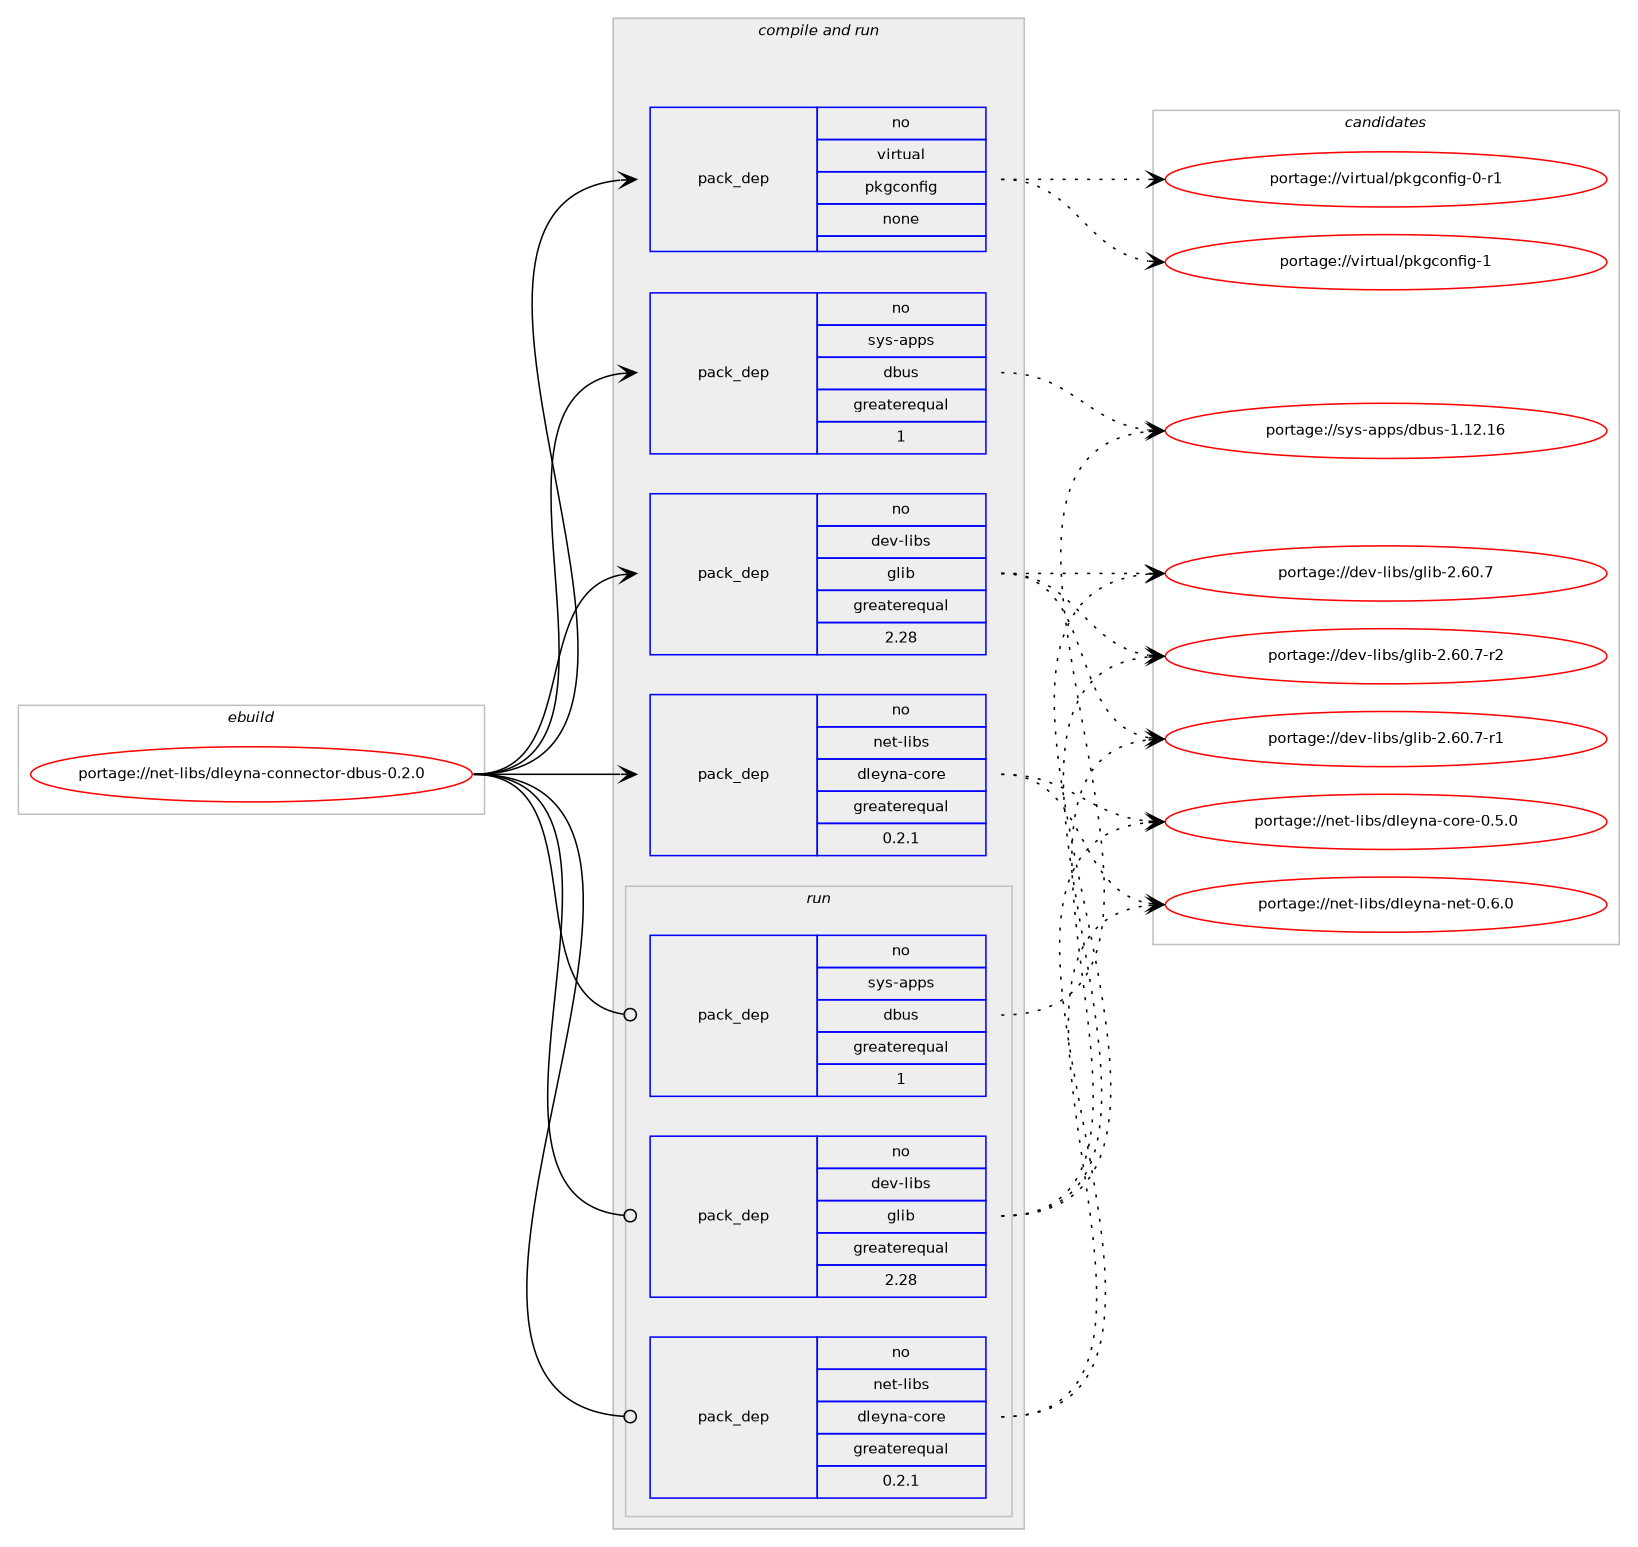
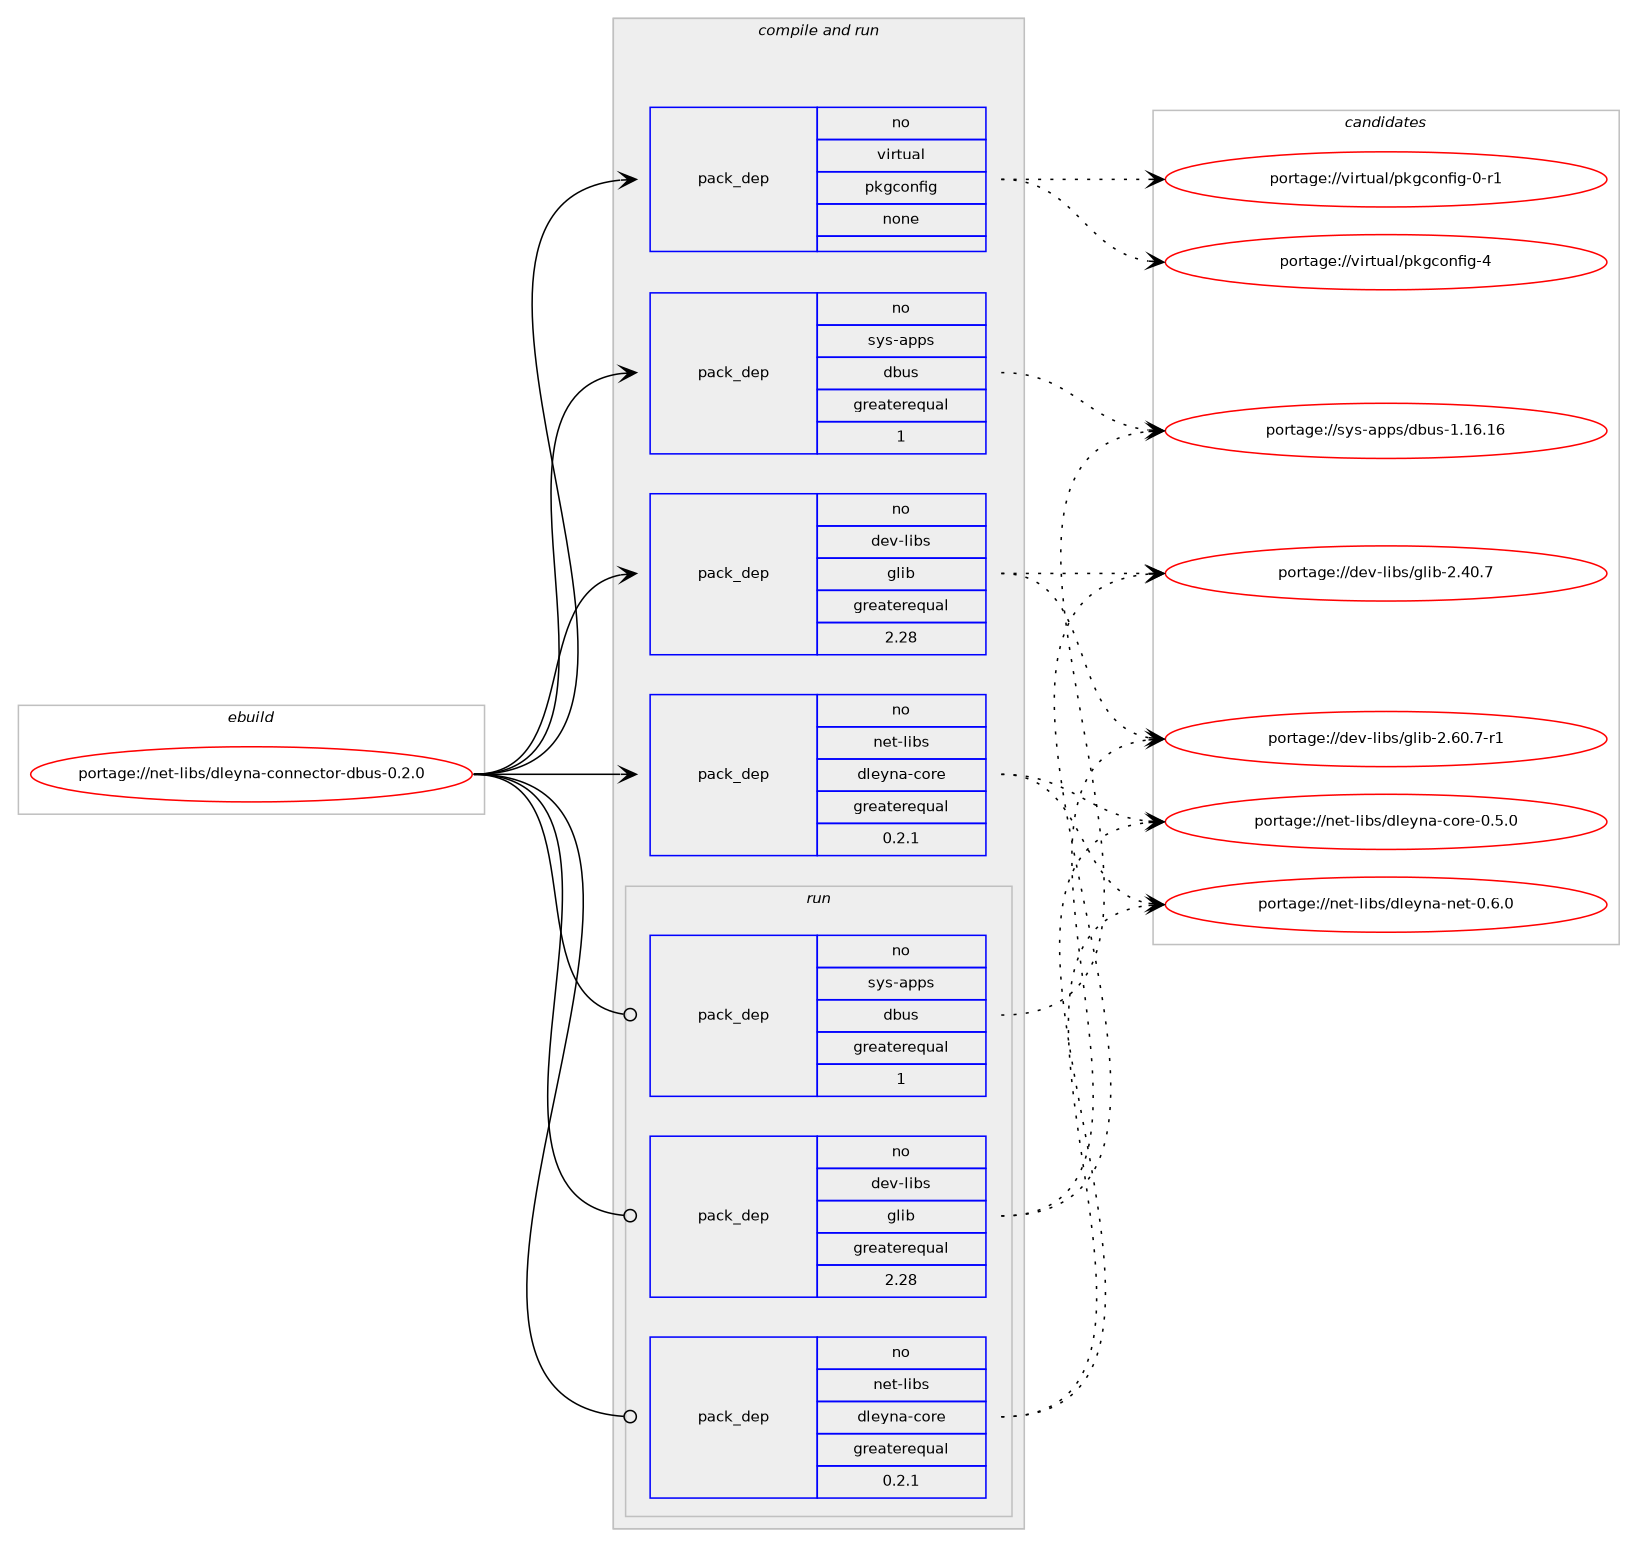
  digraph {
    compound=true
    concentrate=true
    fontname=Helvetica
    fontsize=10
    newrank=true
    rankdir=LR
    ranksep=1.5
    node [color=red fontname=Helvetica fontsize=10]
    edge [arrowhead=vee headport=w style=dotted tailport=e weight=100]
    n1 [label="portage://net-libs/dleyna-connector-dbus-0.2.0" width=4]
    n2 [color=blue label=<<TABLE BORDER="0" CELLBORDER="1" CELLSPACING="0" CELLPADDING="4" WIDTH="220"><TR><TD ROWSPAN="6" CELLPADDING="30">pack_dep</TD></TR><TR><TD WIDTH="110">no</TD></TR><TR><TD>dev-libs</TD></TR><TR><TD>glib</TD></TR><TR><TD>greaterequal</TD></TR><TR><TD>2.28</TD></TR></TABLE>> shape=none]
    n3 [color=blue label=<<TABLE BORDER="0" CELLBORDER="1" CELLSPACING="0" CELLPADDING="4" WIDTH="220"><TR><TD ROWSPAN="6" CELLPADDING="30">pack_dep</TD></TR><TR><TD WIDTH="110">no</TD></TR><TR><TD>net-libs</TD></TR><TR><TD>dleyna-core</TD></TR><TR><TD>greaterequal</TD></TR><TR><TD>0.2.1</TD></TR></TABLE>> shape=none]
    n4 [color=blue label=<<TABLE BORDER="0" CELLBORDER="1" CELLSPACING="0" CELLPADDING="4" WIDTH="220"><TR><TD ROWSPAN="6" CELLPADDING="30">pack_dep</TD></TR><TR><TD WIDTH="110">no</TD></TR><TR><TD>sys-apps</TD></TR><TR><TD>dbus</TD></TR><TR><TD>greaterequal</TD></TR><TR><TD>1</TD></TR></TABLE>> shape=none]
    n5 [color=blue label=<<TABLE BORDER="0" CELLBORDER="1" CELLSPACING="0" CELLPADDING="4" WIDTH="220"><TR><TD ROWSPAN="6" CELLPADDING="30">pack_dep</TD></TR><TR><TD WIDTH="110">no</TD></TR><TR><TD>virtual</TD></TR><TR><TD>pkgconfig</TD></TR><TR><TD>none</TD></TR><TR><TD></TD></TR></TABLE>> shape=none]
    n6 [color=blue label=<<TABLE BORDER="0" CELLBORDER="1" CELLSPACING="0" CELLPADDING="4" WIDTH="220"><TR><TD ROWSPAN="6" CELLPADDING="30">pack_dep</TD></TR><TR><TD WIDTH="110">no</TD></TR><TR><TD>dev-libs</TD></TR><TR><TD>glib</TD></TR><TR><TD>greaterequal</TD></TR><TR><TD>2.28</TD></TR></TABLE>> shape=none]
    n7 [color=blue label=<<TABLE BORDER="0" CELLBORDER="1" CELLSPACING="0" CELLPADDING="4" WIDTH="220"><TR><TD ROWSPAN="6" CELLPADDING="30">pack_dep</TD></TR><TR><TD WIDTH="110">no</TD></TR><TR><TD>net-libs</TD></TR><TR><TD>dleyna-core</TD></TR><TR><TD>greaterequal</TD></TR><TR><TD>0.2.1</TD></TR></TABLE>> shape=none]
    n8 [color=blue label=<<TABLE BORDER="0" CELLBORDER="1" CELLSPACING="0" CELLPADDING="4" WIDTH="220"><TR><TD ROWSPAN="6" CELLPADDING="30">pack_dep</TD></TR><TR><TD WIDTH="110">no</TD></TR><TR><TD>sys-apps</TD></TR><TR><TD>dbus</TD></TR><TR><TD>greaterequal</TD></TR><TR><TD>1</TD></TR></TABLE>> shape=none]
-   n9 [label="portage://dev-libs/glib-2.60.7-r2" width=4]
    n10 [label="portage://dev-libs/glib-2.60.7-r1" width=4]
-   n11 [label="portage://dev-libs/glib-2.60.7" width=4]
+   n11 [label="portage://dev-libs/glib-2.40.7" width=4]
    n12 [label="portage://net-libs/dleyna-net-0.6.0" width=4]
    n13 [label="portage://net-libs/dleyna-core-0.5.0" width=4]
-   n14 [label="portage://sys-apps/dbus-1.12.16" width=4]
-   n15 [label="portage://virtual/pkgconfig-1" width=4]
+   n14 [label="portage://sys-apps/dbus-1.16.16" width=4]
+   n15 [label="portage://virtual/pkgconfig-4" width=4]
    n16 [label="portage://virtual/pkgconfig-0-r1" width=4]
    subgraph cluster_1 {
      color=gray
      label=<<i>ebuild</i>>
      rank=same
      n1
    }
    subgraph cluster_2 {
      color=gray
      label=<<i>dependencies</i>>
      subgraph cluster_3 {
        color=gray
        fillcolor="#eeeeee"
        label=<<i>compile</i>>
        style=filled
        subgraph sub_4 {
          color=gray
          fillcolor="#eeeeee"
          label=<<i>compile</i>>
          style=filled
          n2
        }
        subgraph sub_5 {
          color=gray
          fillcolor="#eeeeee"
          label=<<i>compile</i>>
          style=filled
          n3
        }
        subgraph sub_6 {
          color=gray
          fillcolor="#eeeeee"
          label=<<i>compile</i>>
          style=filled
          n4
        }
        subgraph sub_7 {
          color=gray
          fillcolor="#eeeeee"
          label=<<i>compile</i>>
          style=filled
          n5
        }
      }
      subgraph cluster_8 {
        color=gray
        fillcolor="#eeeeee"
        label=<<i>compile and run</i>>
        style=filled
      }
      subgraph cluster_9 {
        color=gray
        fillcolor="#eeeeee"
        label=<<i>run</i>>
        style=filled
        subgraph sub_10 {
          color=gray
          fillcolor="#eeeeee"
          label=<<i>run</i>>
          style=filled
          n6
        }
        subgraph sub_11 {
          color=gray
          fillcolor="#eeeeee"
          label=<<i>run</i>>
          style=filled
          n7
        }
        subgraph sub_12 {
          color=gray
          fillcolor="#eeeeee"
          label=<<i>run</i>>
          style=filled
          n8
        }
      }
    }
    subgraph cluster_13 {
      color=gray
      label=<<i>candidates</i>>
      rank=same
      subgraph sub_14 {
        color=black
        label=<<i>candidates</i>>
        nodesep=1
        rank=same
-       n9
        n10
        n11
      }
      subgraph sub_15 {
        color=black
        label=<<i>candidates</i>>
        nodesep=1
        rank=same
        n12
        n13
      }
      subgraph sub_16 {
        color=black
        label=<<i>candidates</i>>
        nodesep=1
        rank=same
        n14
      }
      subgraph sub_17 {
        color=black
        label=<<i>candidates</i>>
        nodesep=1
        rank=same
        n15
        n16
      }
      subgraph sub_18 {
        color=black
        label=<<i>candidates</i>>
        nodesep=1
        rank=same
-       n9
        n10
        n11
      }
      subgraph sub_19 {
        color=black
        label=<<i>candidates</i>>
        nodesep=1
        rank=same
        n12
        n13
      }
      subgraph sub_20 {
        color=black
        label=<<i>candidates</i>>
        nodesep=1
        rank=same
        n14
      }
    }
    n1 -> n2 [style=solid weight=20]
    n1 -> n3 [style=solid weight=20]
    n1 -> n4 [style=solid weight=20]
    n1 -> n5 [style=solid weight=20]
    n1 -> n6 [arrowhead=odot style=solid weight=20]
    n1 -> n7 [arrowhead=odot style=solid weight=20]
    n1 -> n8 [arrowhead=odot style=solid weight=20]
-   n2 -> n9
    n2 -> n10
    n2 -> n11
    n3 -> n12
    n3 -> n13
    n4 -> n14
    n5 -> n15
    n5 -> n16
-   n6 -> n9
    n6 -> n10
    n6 -> n11
    n7 -> n12
    n7 -> n13
    n8 -> n14
  }
